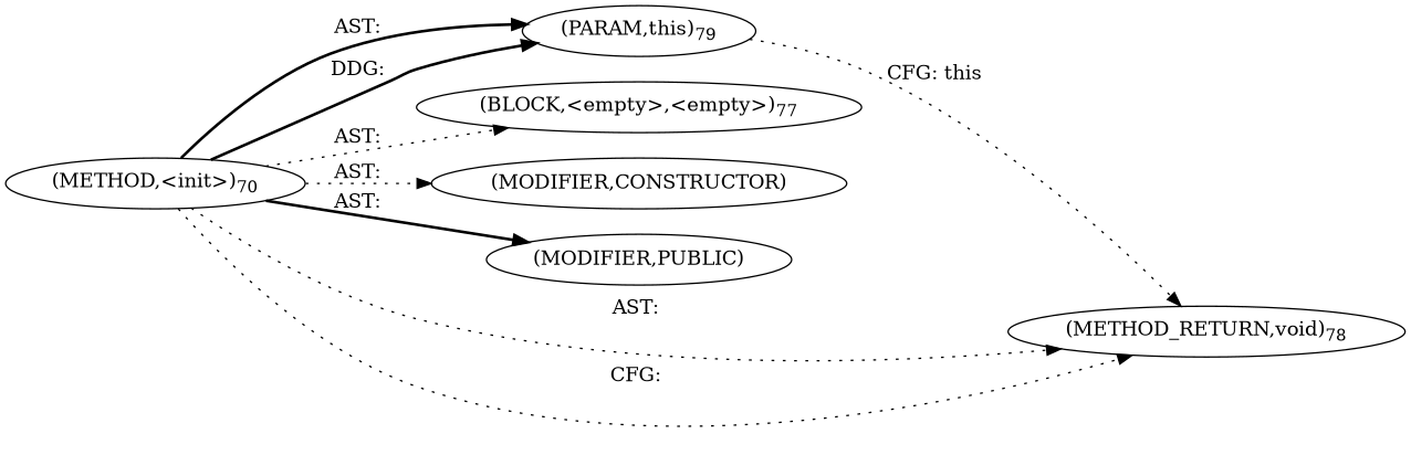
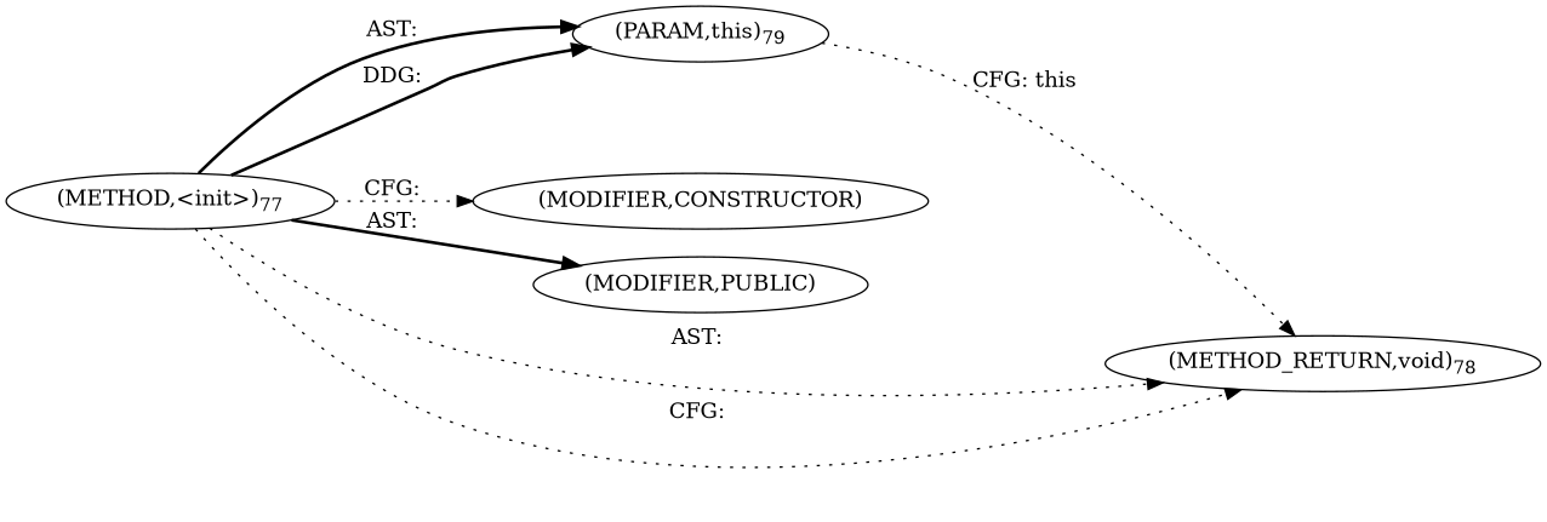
  digraph {
    fontname="DejaVu Serif"
    rankdir=LR
    node [fontname="DejaVu Serif"]
    edge [fontname="DejaVu Serif" style=dotted]
-   n1 [label=<(METHOD,&lt;init&gt;)<SUB>70</SUB>>]
+   n1 [label=<(METHOD,&lt;init&gt;)<SUB>77</SUB>>]
    n2 [label=<(PARAM,this)<SUB>79</SUB>>]
-   n3 [label=<(BLOCK,&lt;empty&gt;,&lt;empty&gt;)<SUB>77</SUB>>]
    n4 [label=<(MODIFIER,CONSTRUCTOR)>]
    n5 [label=<(MODIFIER,PUBLIC)>]
    n6 [label=<(METHOD_RETURN,void)<SUB>78</SUB>>]
    n1 -> n2 [label="AST: " style=bold]
    n1 -> n2 [label="DDG: " style=bold]
-   n1 -> n3 [label="AST: "]
-   n1 -> n4 [label="AST: "]
+   n1 -> n4 [label="CFG: "]
    n1 -> n5 [label="AST: " style=bold]
    n1 -> n6 [label="AST: "]
    n1 -> n6 [label="CFG: "]
    n2 -> n6 [label="CFG: this"]
  }
